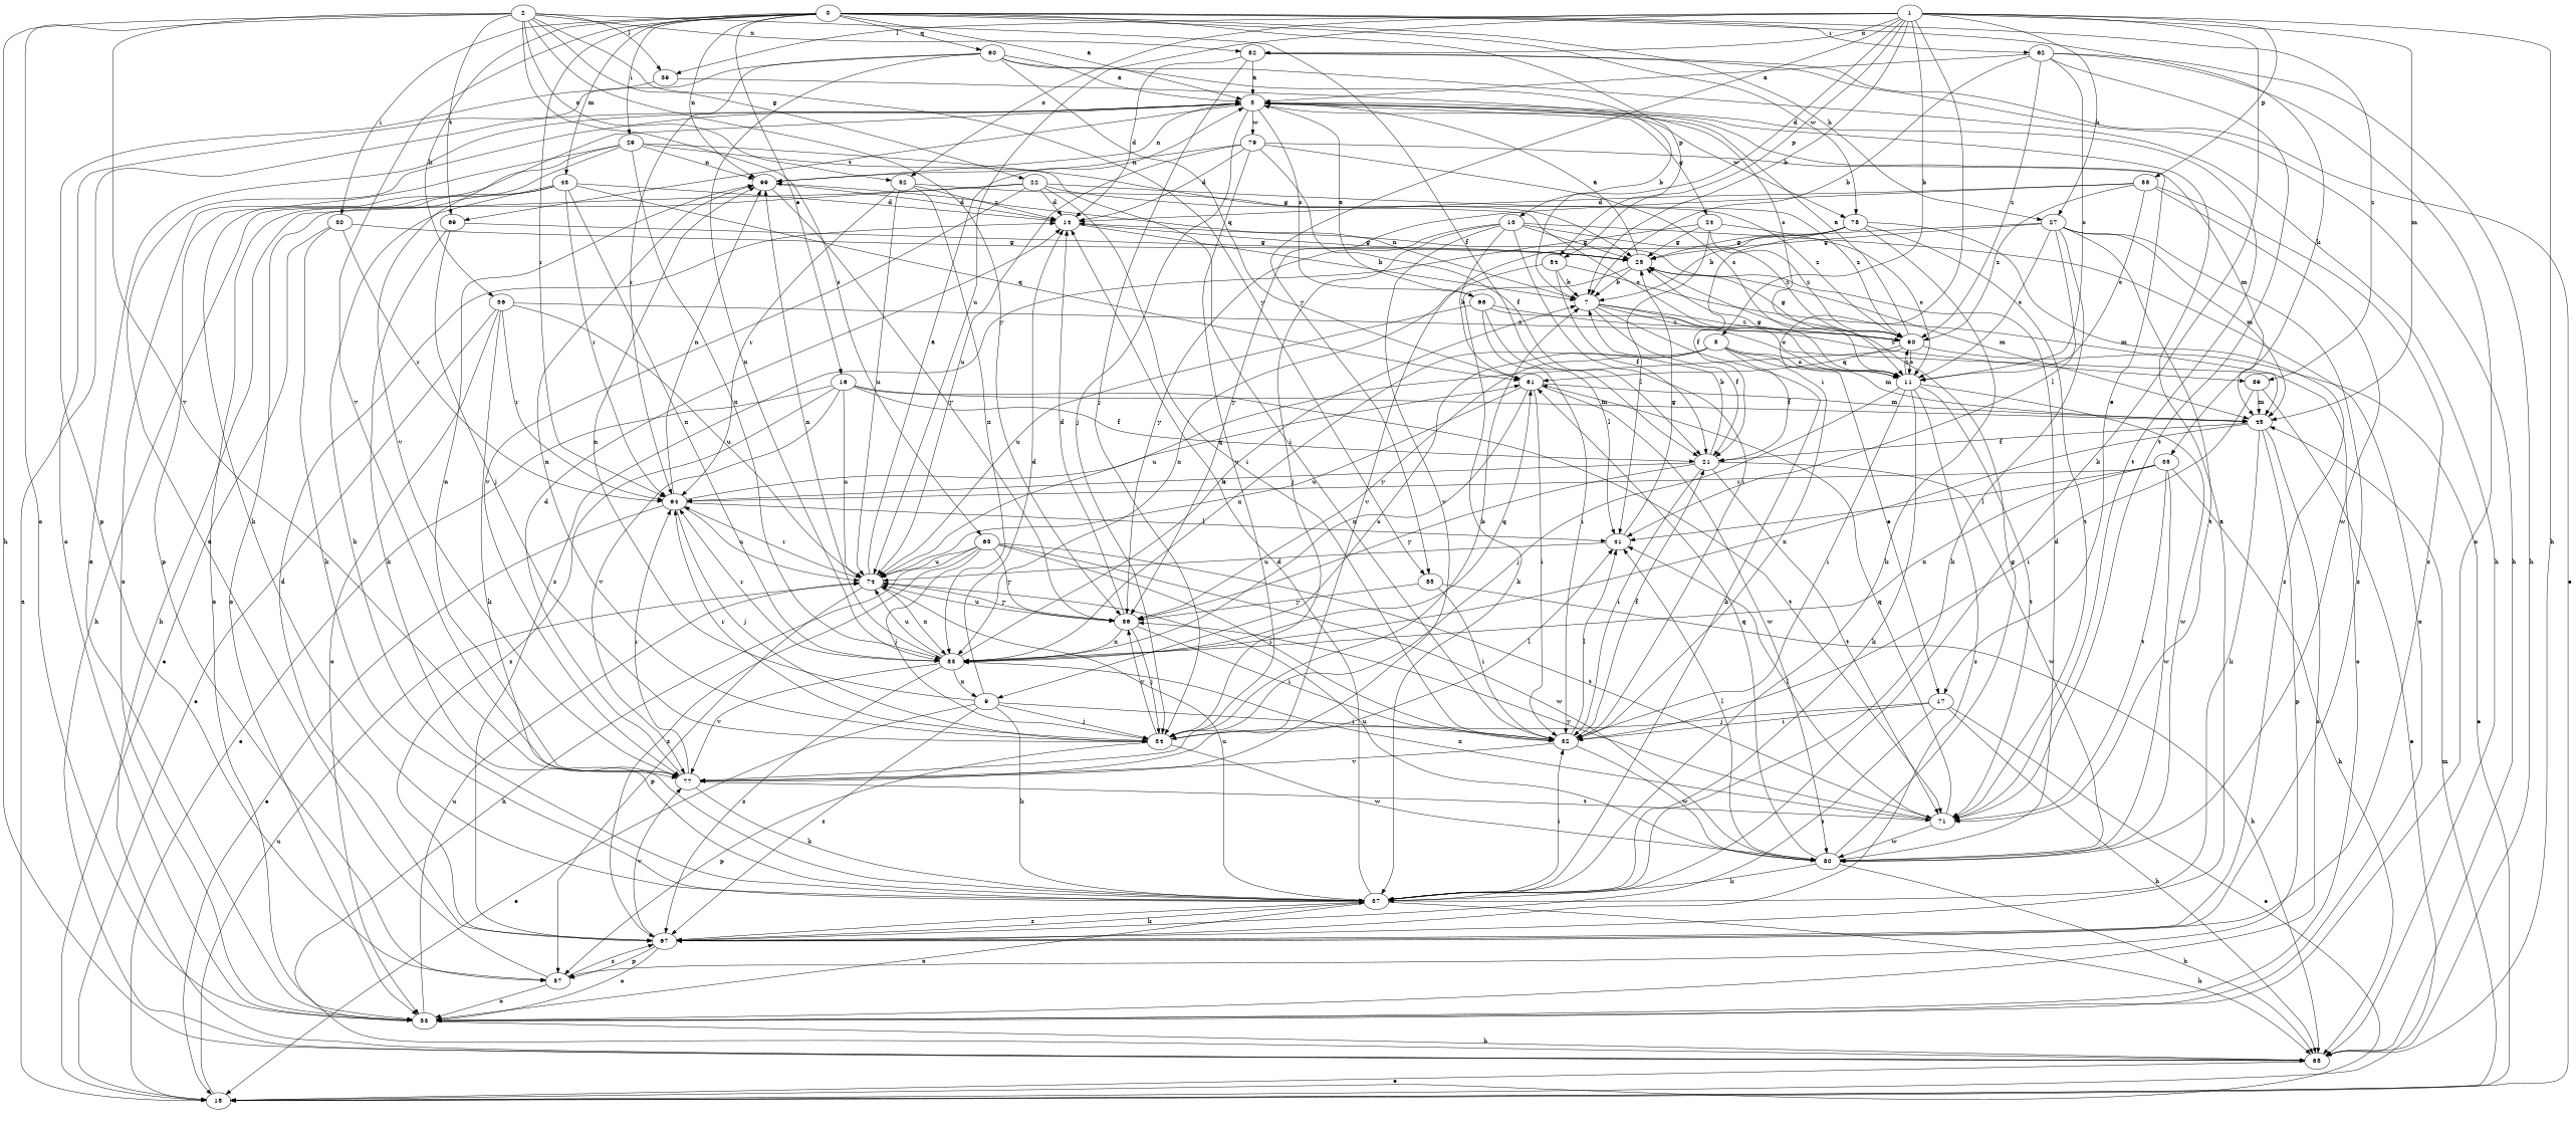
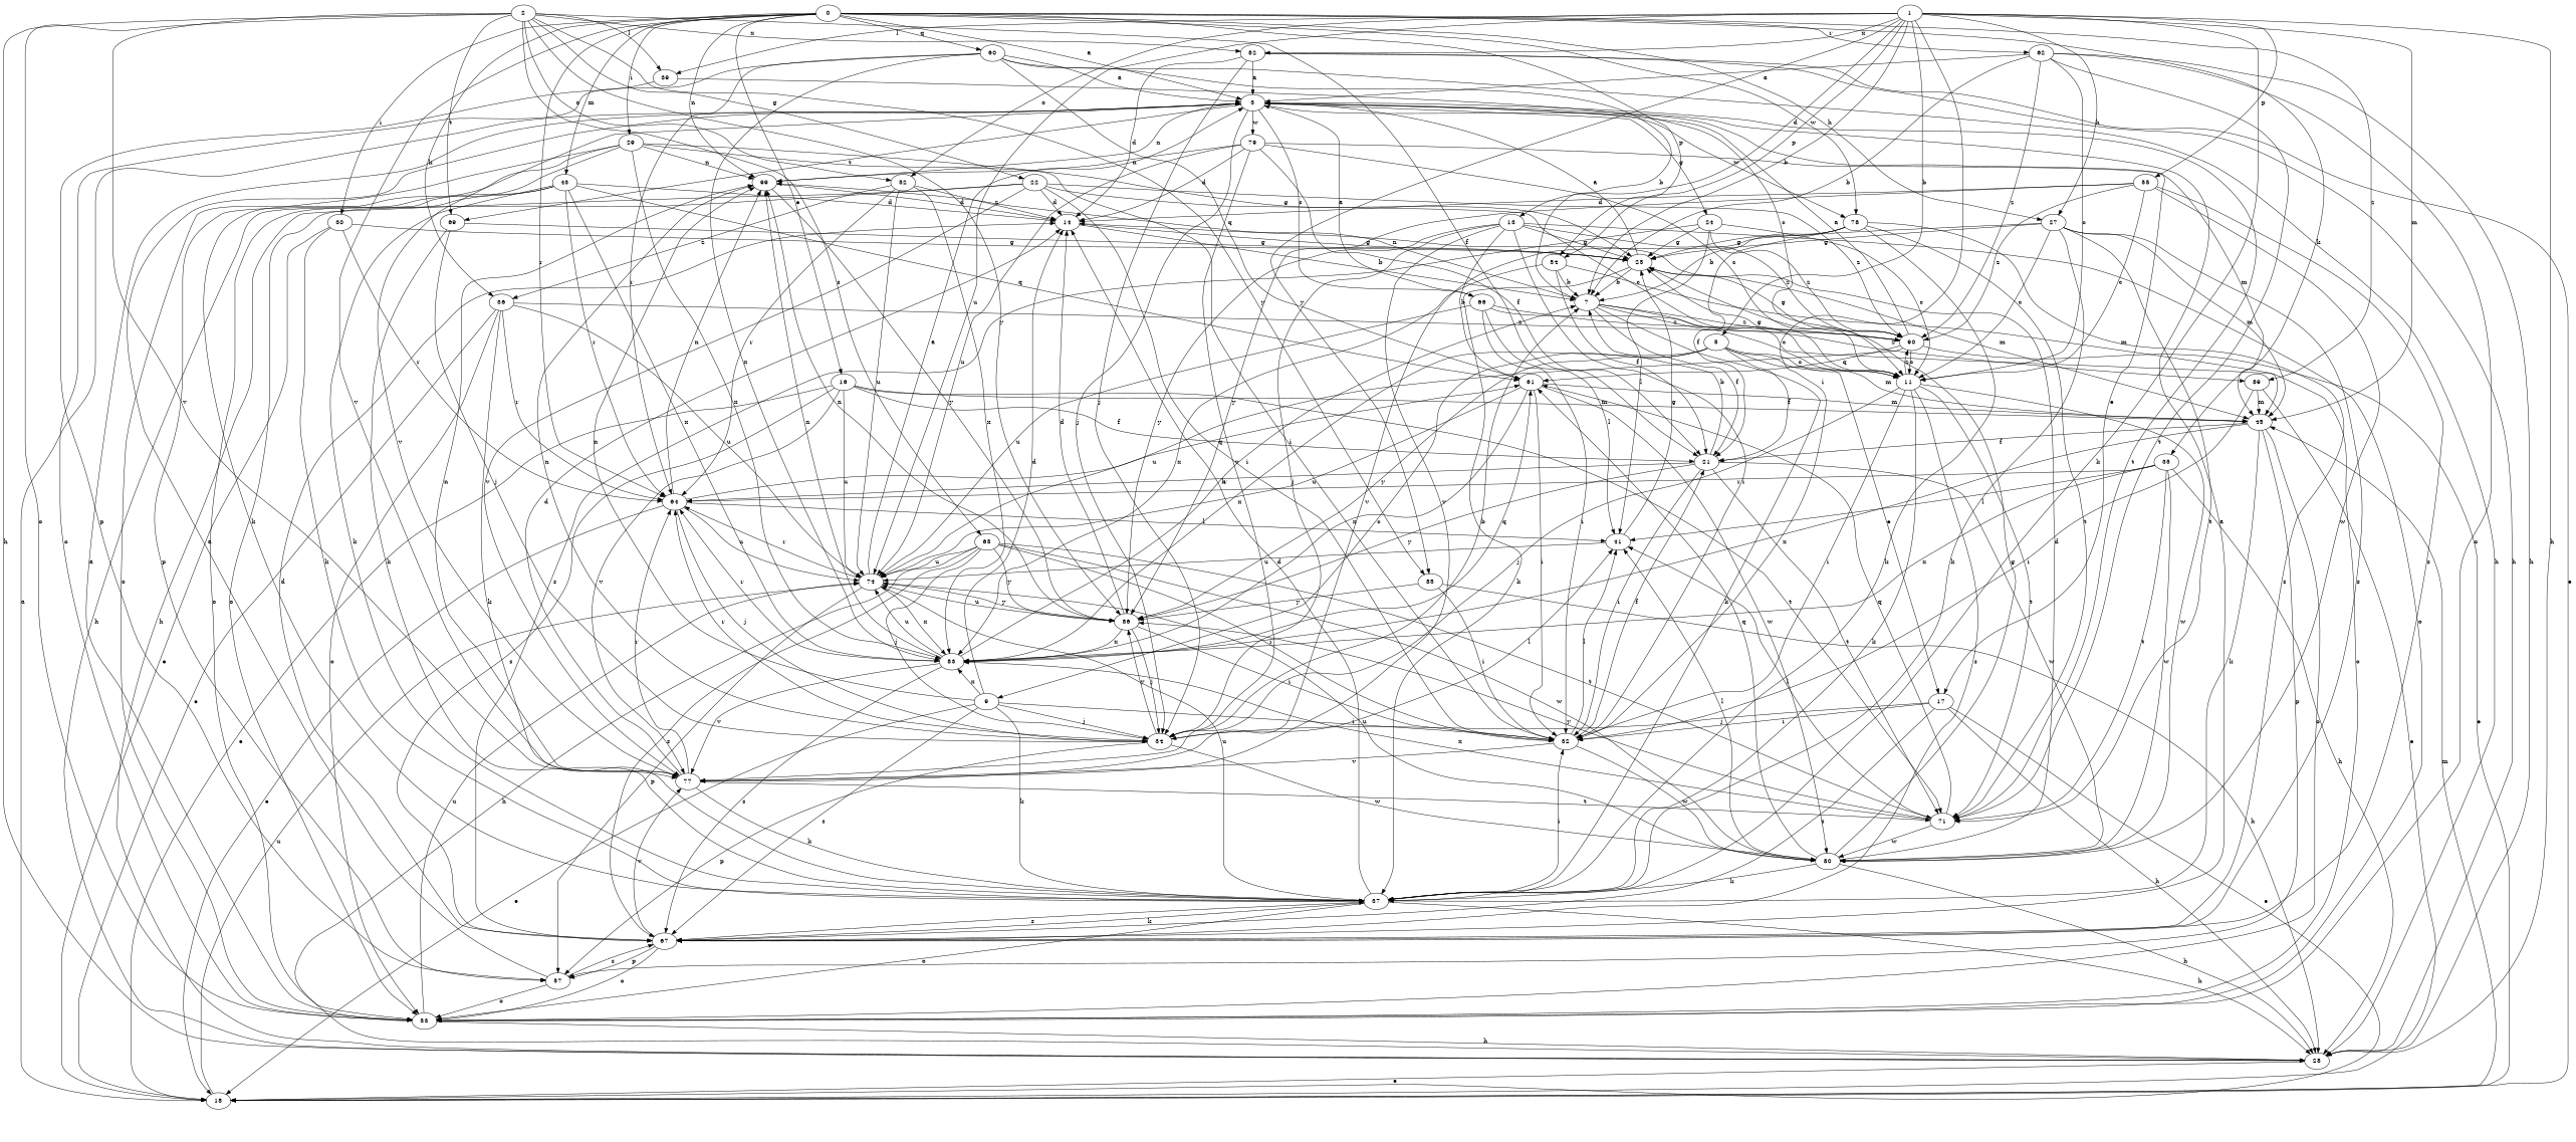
  strict digraph {
    0
    3
    16
    27
    29
    30
    35
    36
    43
    n10 [label=99]
    54
    60
    62
    64
    77
    78
    89
    69
    17
    24
    34
    66
    71
    79
    45
    74
    21
    18
    67
    37
    11
    25
    41
    32
    53
    83
    57
-   28 [label=68]
+   28
    80
    90
    14
    61
    86
    7
    1
    5
    13
    39
    52
    55
    82
    85
    9
    2
    22
    65
    0 -> 3 [label=a]
    0 -> 16 [label=e]
    0 -> 27 [label=h]
    0 -> 29 [label=i]
    0 -> 30 [label=i]
    0 -> 35 [label=k]
    0 -> 36 [label=k]
    0 -> 43 [label=m]
    0 -> n10 [label=n]
    0 -> 54 [label=p]
    0 -> 60 [label=q]
    0 -> 62 [label=r]
    0 -> 64 [label=r]
    0 -> 77 [label=v]
    0 -> 78 [label=w]
    0 -> 89 [label=z]
    3 -> n10 [label=n]
    3 -> 77 [label=v]
    3 -> 78 [label=w]
    3 -> 69 [label=t]
    3 -> 17 [label=e]
    3 -> 24 [label=g]
    3 -> 34 [label=j]
    3 -> 66 [label=s]
    3 -> 71 [label=t]
    3 -> 79 [label=w]
    16 -> 77 [label=v]
    16 -> 71 [label=t]
    16 -> 45 [label=m]
    16 -> 74 [label=u]
    16 -> 21 [label=f]
    16 -> 18 [label=e]
    16 -> 67 [label=s]
    27 -> 77 [label=v]
    27 -> 71 [label=t]
    27 -> 45 [label=m]
    27 -> 67 [label=s]
    27 -> 37 [label=k]
    27 -> 11 [label=c]
    27 -> 25 [label=g]
-   27 -> 41 [label=l]
    29 -> n10 [label=n]
    29 -> 37 [label=k]
    29 -> 25 [label=g]
    29 -> 32 [label=i]
    29 -> 53 [label=o]
    29 -> 83 [label=x]
    29 -> 57 [label=p]
    30 -> 64 [label=r]
    30 -> 18 [label=e]
    30 -> 37 [label=k]
    30 -> 25 [label=g]
    35 -> 64 [label=r]
    35 -> 71 [label=t]
    35 -> 41 [label=l]
    35 -> 83 [label=x]
    35 -> 28 [label=h]
    35 -> 80 [label=w]
    36 -> 64 [label=r]
    36 -> 74 [label=u]
    36 -> 18 [label=e]
    36 -> 37 [label=k]
    36 -> 53 [label=o]
    36 -> 90 [label=z]
    43 -> 64 [label=r]
    43 -> 37 [label=k]
    43 -> 53 [label=o]
    43 -> 83 [label=x]
    43 -> 28 [label=h]
    43 -> 14 [label=d]
    43 -> 61 [label=q]
    n10 -> 14 [label=d]
    n10 -> 86 [label=y]
    54 -> 45 [label=m]
    54 -> 21 [label=f]
    54 -> 83 [label=x]
    54 -> 7 [label=b]
    60 -> 3 [label=a]
    60 -> 64 [label=r]
    60 -> 53 [label=o]
    60 -> 83 [label=x]
    60 -> 28 [label=h]
    60 -> 61 [label=q]
    60 -> 7 [label=b]
    62 -> 3 [label=a]
    62 -> 71 [label=t]
    62 -> 11 [label=c]
    62 -> 53 [label=o]
    62 -> 28 [label=h]
    62 -> 90 [label=z]
    62 -> 7 [label=b]
    64 -> n10 [label=n]
    64 -> 34 [label=j]
    64 -> 74 [label=u]
    64 -> 18 [label=e]
    64 -> 41 [label=l]
    64 -> 61 [label=q]
    77 -> n10 [label=n]
    77 -> 64 [label=r]
    77 -> 71 [label=t]
    77 -> 37 [label=k]
    77 -> 14 [label=d]
    78 -> 71 [label=t]
    78 -> 21 [label=f]
    78 -> 67 [label=s]
    78 -> 37 [label=k]
    78 -> 25 [label=g]
    78 -> 7 [label=b]
    89 -> 45 [label=m]
    89 -> 18 [label=e]
    89 -> 32 [label=i]
    69 -> 34 [label=j]
    69 -> 37 [label=k]
    69 -> 25 [label=g]
    17 -> 34 [label=j]
    17 -> 18 [label=e]
    17 -> 67 [label=s]
    17 -> 32 [label=i]
    17 -> 28 [label=h]
    24 -> 67 [label=s]
    24 -> 11 [label=c]
    24 -> 25 [label=g]
    24 -> 41 [label=l]
    24 -> 90 [label=z]
    34 -> n10 [label=n]
    34 -> 64 [label=r]
    34 -> 41 [label=l]
    34 -> 57 [label=p]
    34 -> 80 [label=w]
    34 -> 86 [label=y]
    34 -> 7 [label=b]
    66 -> 3 [label=a]
    66 -> 74 [label=u]
    66 -> 41 [label=l]
    66 -> 32 [label=i]
    66 -> 53 [label=o]
    66 -> 90 [label=z]
    71 -> 41 [label=l]
    71 -> 83 [label=x]
    71 -> 80 [label=w]
    71 -> 61 [label=q]
    71 -> 86 [label=y]
    79 -> n10 [label=n]
    79 -> 77 [label=v]
    79 -> 45 [label=m]
    79 -> 74 [label=u]
    79 -> 21 [label=f]
    79 -> 11 [label=c]
    79 -> 14 [label=d]
    45 -> 21 [label=f]
    45 -> 37 [label=k]
    45 -> 53 [label=o]
    45 -> 83 [label=x]
    45 -> 57 [label=p]
    74 -> 3 [label=a]
    74 -> 64 [label=r]
    74 -> 83 [label=x]
    74 -> 57 [label=p]
    74 -> 86 [label=y]
    21 -> 64 [label=r]
    21 -> 71 [label=t]
    21 -> 32 [label=i]
    21 -> 80 [label=w]
    21 -> 86 [label=y]
    21 -> 7 [label=b]
    18 -> 3 [label=a]
    18 -> 45 [label=m]
    18 -> 74 [label=u]
    67 -> 3 [label=a]
    67 -> 77 [label=v]
    67 -> 37 [label=k]
    67 -> 53 [label=o]
    67 -> 57 [label=p]
    67 -> 14 [label=d]
    37 -> 74 [label=u]
    37 -> 67 [label=s]
    37 -> 32 [label=i]
    37 -> 53 [label=o]
    37 -> 28 [label=h]
    37 -> 14 [label=d]
    11 -> 34 [label=j]
    11 -> 71 [label=t]
    11 -> 67 [label=s]
    11 -> 37 [label=k]
    11 -> 25 [label=g]
    11 -> 32 [label=i]
    11 -> 80 [label=w]
    11 -> 90 [label=z]
    25 -> 3 [label=a]
    25 -> 45 [label=m]
    25 -> 37 [label=k]
    25 -> 7 [label=b]
    41 -> 74 [label=u]
    41 -> 25 [label=g]
    32 -> 77 [label=v]
    32 -> 21 [label=f]
    32 -> 41 [label=l]
    32 -> 80 [label=w]
    53 -> 3 [label=a]
    53 -> 74 [label=u]
    53 -> 28 [label=h]
    83 -> n10 [label=n]
    83 -> 64 [label=r]
    83 -> 77 [label=v]
    83 -> 74 [label=u]
    83 -> 67 [label=s]
    83 -> 61 [label=q]
    83 -> 7 [label=b]
    57 -> 3 [label=a]
    57 -> 67 [label=s]
    57 -> 53 [label=o]
    28 -> 18 [label=e]
    80 -> 74 [label=u]
    80 -> 37 [label=k]
    80 -> 25 [label=g]
    80 -> 41 [label=l]
    80 -> 28 [label=h]
    80 -> 14 [label=d]
    80 -> 61 [label=q]
    90 -> 3 [label=a]
    90 -> 74 [label=u]
    90 -> 18 [label=e]
    90 -> 11 [label=c]
    90 -> 25 [label=g]
    90 -> 61 [label=q]
    14 -> 25 [label=g]
    14 -> 7 [label=b]
    61 -> 45 [label=m]
    61 -> 74 [label=u]
    61 -> 32 [label=i]
    61 -> 83 [label=x]
    61 -> 80 [label=w]
+   86 -> n10 [label=n]
    86 -> 34 [label=j]
    86 -> 74 [label=u]
    86 -> 32 [label=i]
    86 -> 83 [label=x]
    86 -> 14 [label=d]
    7 -> n10 [label=n]
    7 -> 89 [label=z]
    7 -> 21 [label=f]
    7 -> 37 [label=k]
    7 -> 11 [label=c]
    7 -> 90 [label=z]
    1 -> 27 [label=h]
    1 -> 54 [label=p]
    1 -> 45 [label=m]
    1 -> 74 [label=u]
    1 -> 37 [label=k]
    1 -> 32 [label=i]
    1 -> 28 [label=h]
    1 -> 7 [label=b]
    1 -> 5 [label=b]
    1 -> 13 [label=d]
    1 -> 39 [label=l]
    1 -> 52 [label=o]
    1 -> 55 [label=p]
    1 -> 82 [label=x]
    1 -> 85 [label=y]
    5 -> 17 [label=e]
    5 -> 45 [label=m]
    5 -> 21 [label=f]
    5 -> 11 [label=c]
    5 -> 83 [label=x]
    5 -> 86 [label=y]
    5 -> 9 [label=c]
    13 -> 77 [label=v]
    13 -> 34 [label=j]
    13 -> 25 [label=g]
    13 -> 32 [label=i]
    13 -> 53 [label=o]
    13 -> 90 [label=z]
    13 -> 61 [label=b]
    13 -> 86 [label=y]
    39 -> 11 [label=c]
    39 -> 57 [label=p]
    52 -> 64 [label=r]
    52 -> 74 [label=u]
    52 -> 83 [label=x]
-   52 -> 90 [label=z]
+   52 -> 36 [label=z]
    52 -> 14 [label=z]
    55 -> 67 [label=s]
    55 -> 11 [label=c]
    55 -> 80 [label=w]
    55 -> 90 [label=z]
    55 -> 14 [label=d]
    55 -> 86 [label=y]
    82 -> 3 [label=a]
    82 -> 34 [label=j]
    82 -> 18 [label=e]
    82 -> 28 [label=h]
    82 -> 14 [label=d]
    85 -> 32 [label=i]
    85 -> 28 [label=h]
    85 -> 86 [label=y]
    9 -> n10 [label=n]
    9 -> 34 [label=j]
    9 -> 18 [label=e]
    9 -> 67 [label=s]
    9 -> 37 [label=k]
    9 -> 32 [label=i]
-   83 -> 9 [label=x]
+   9 -> 83 [label=x]
    9 -> 14 [label=d]
    2 -> 77 [label=v]
    2 -> 69 [label=t]
    2 -> 21 [label=f]
    2 -> 53 [label=o]
    2 -> 28 [label=h]
    2 -> 86 [label=y]
    2 -> 39 [label=l]
    2 -> 52 [label=o]
    2 -> 82 [label=x]
    2 -> 85 [label=y]
    2 -> 22 [label=g]
    2 -> 65 [label=s]
    22 -> 77 [label=v]
    22 -> 11 [label=c]
    22 -> 32 [label=i]
    22 -> 53 [label=o]
    22 -> 28 [label=h]
    22 -> 90 [label=z]
    22 -> 14 [label=d]
    65 -> 34 [label=j]
    65 -> 71 [label=t]
    65 -> 74 [label=u]
    65 -> 67 [label=s]
    65 -> 32 [label=i]
    65 -> 28 [label=h]
    65 -> 80 [label=w]
    65 -> 86 [label=y]
  }
